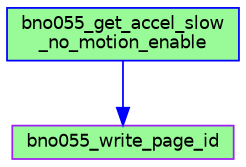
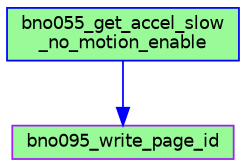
  digraph {
    rankdir=TB
    node [fillcolor=palegreen fontname=Helvetica fontsize=10 shape=record style=filled]
    n1 [color=blue fontcolor=black height=0.2 label="bno055_get_accel_slow\l_no_motion_enable" width=0.4]
-   n2 [color=purple height=0.2 label=bno055_write_page_id width=0.4]
+   n2 [color=purple height=0.2 label=bno095_write_page_id width=0.4]
    n1 -> n2 [color=blue fontname=Helvetica fontsize=10 labelfontname=Helvetica labelfontsize=10 style=solid]
  }
